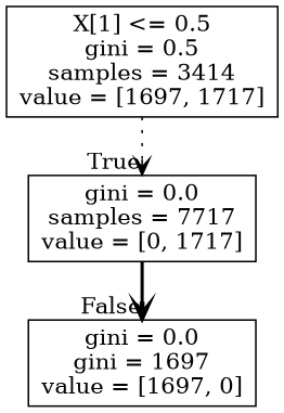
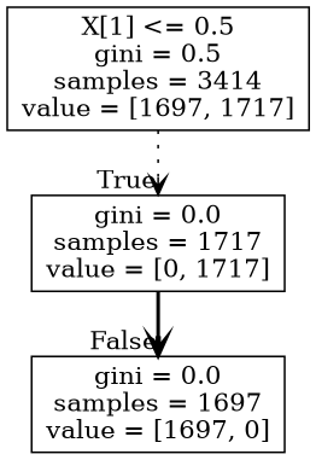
  digraph {
    node [shape=box]
    edge [arrowhead=vee labeldistance=2.5]
    n1 [label="X[1] <= 0.5\ngini = 0.5\nsamples = 3414\nvalue = [1697, 1717]"]
-   n2 [label="gini = 0.0\nsamples = 7717\nvalue = [0, 1717]"]
-   n3 [label="gini = 0.0\ngini = 1697\nvalue = [1697, 0]"]
+   n2 [label="gini = 0.0\nsamples = 1717\nvalue = [0, 1717]"]
+   n3 [label="gini = 0.0\nsamples = 1697\nvalue = [1697, 0]"]
    n1 -> n2 [headlabel=True labelangle=45 style=dotted]
    n2 -> n3 [headlabel=False labelangle=-45 style=bold]
  }
